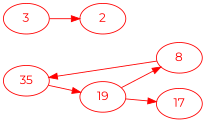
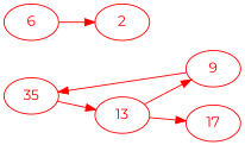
  digraph {
    fontname=Montserrat
    rankdir=LR
    node [color=red fontcolor=red fontname=Montserrat]
    edge [color=red fontname=Montserrat]
    n1 [label=35]
-   8
-   6 [label=3]
+   8 [label=9]
+   6
    2
-   19
+   19 [label=13]
    17
    n1 -> 19
    8 -> n1
    6 -> 2
    19 -> 8
    19 -> 17
  }
